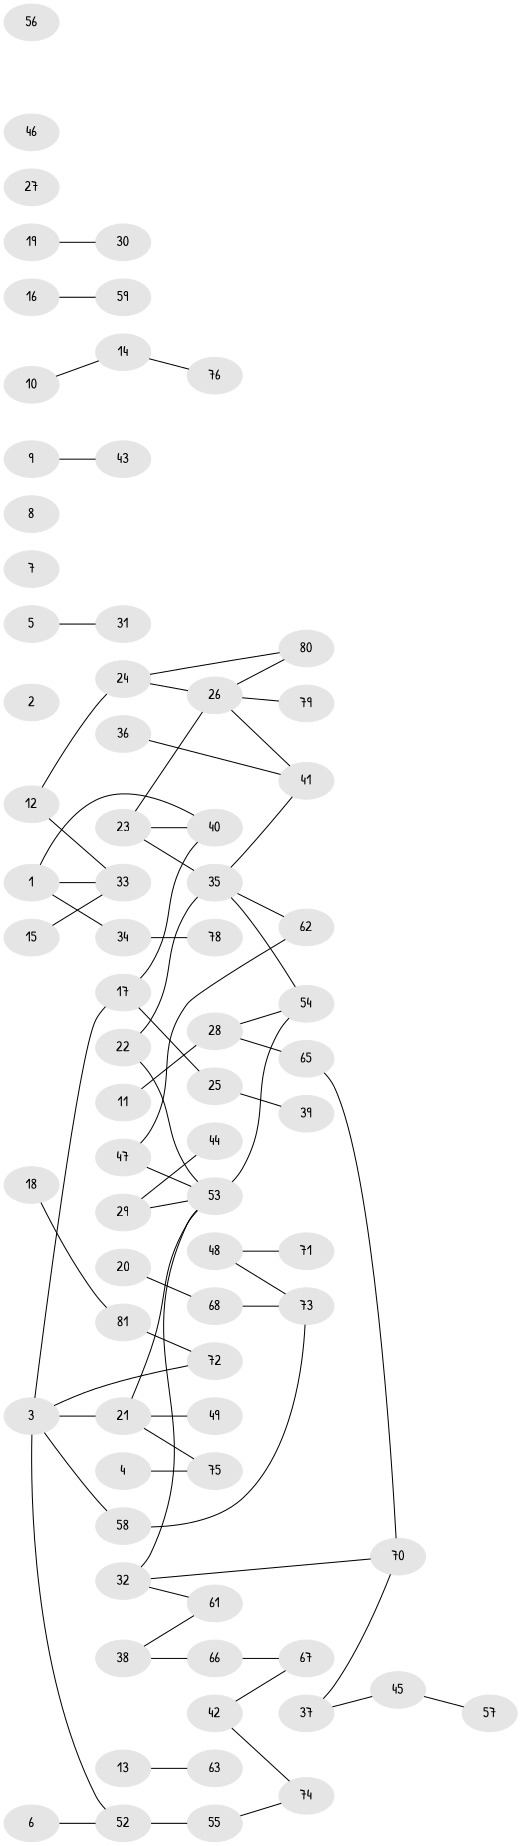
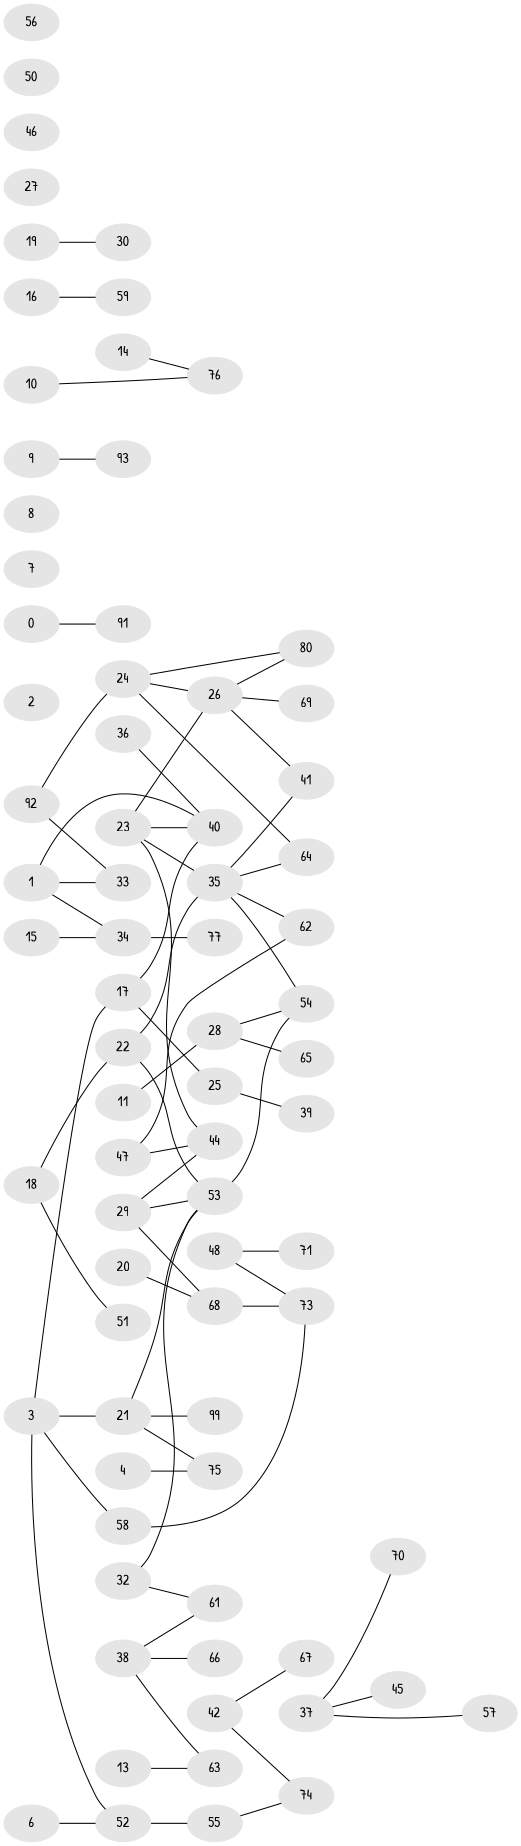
  graph {
    fontname="Patrick Hand"
    rankdir=LR
    node [color=gray90 fontname="Patrick Hand" style=filled]
    edge [fontname="Patrick Hand"]
    1
    33
    34
    40
-   77 [label=78]
+   77
    2
    3
    17
    21
    52
    58
-   72
    25
    75
-   49
+   49 [label=99]
    53
    55
    73
    4
-   5
-   31
+   5 [label=0]
+   31 [label=91]
    6
    7
    8
    9
-   43
+   43 [label=93]
    10
    14
    76
    11
    28
    54
    65
-   12
+   12 [label=92]
    24
    26
    n37 [label=80]
+   64
    13
    63
    15
    16
    59
    39
    18
    22
-   51 [label=81]
+   51
    35
    19
    30
    20
    68
    41
    62
    23
    44
-   69 [label=79]
+   69
    27
    70
    29
    32
    61
    36
    37
    45
    57
    38
    66
    67
    42
    74
    46
    47
    48
    71
+   50
    56
    1 -- 33
    1 -- 34
    1 -- 40
    34 -- 77
    3 -- 17
    3 -- 21
    3 -- 52
    3 -- 58
-   3 -- 72
    17 -- 40
    17 -- 25
    21 -- 75
    21 -- 49
    21 -- 53
    52 -- 55
    58 -- 73
    25 -- 39
    53 -- 54
    55 -- 74
    4 -- 75
    5 -- 31
    6 -- 52
    9 -- 43
-   10 -- 14
+   10 -- 76
    14 -- 76
    11 -- 28
    28 -- 54
    28 -- 65
-   65 -- 70
    12 -- 33
    12 -- 24
    24 -- 26
    24 -- n37
+   24 -- 64
    26 -- n37
    26 -- 41
    26 -- 69
    13 -- 63
-   15 -- 33
+   15 -- 34
    16 -- 59
+   18 -- 22
    18 -- 51
    22 -- 53
    22 -- 35
-   51 -- 72
    35 -- 54
+   35 -- 64
    35 -- 41
    35 -- 62
    19 -- 30
    20 -- 68
    68 -- 73
    23 -- 40
    23 -- 26
    23 -- 35
+   23 -- 44
    29 -- 53
+   29 -- 68
    29 -- 44
    32 -- 53
-   32 -- 70
    32 -- 61
-   36 -- 41
+   36 -- 40
    37 -- 70
    37 -- 45
-   45 -- 57
+   37 -- 57
+   38 -- 63
    38 -- 61
    38 -- 66
-   66 -- 67
    42 -- 67
    42 -- 74
-   47 -- 53
+   47 -- 44
    47 -- 62
    48 -- 73
    48 -- 71
  }
